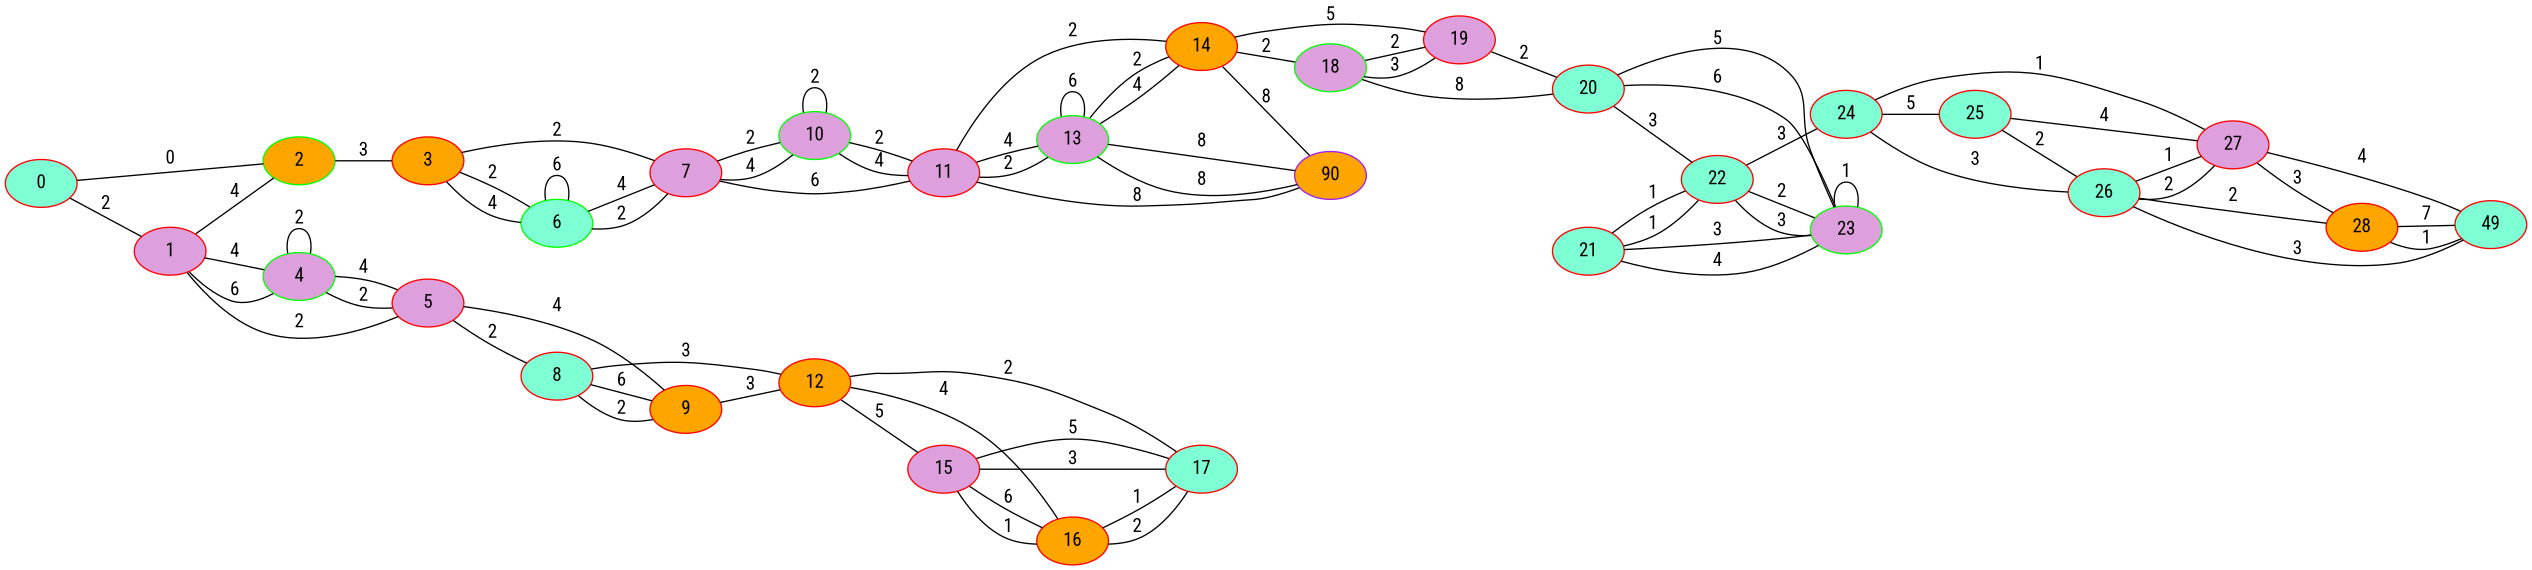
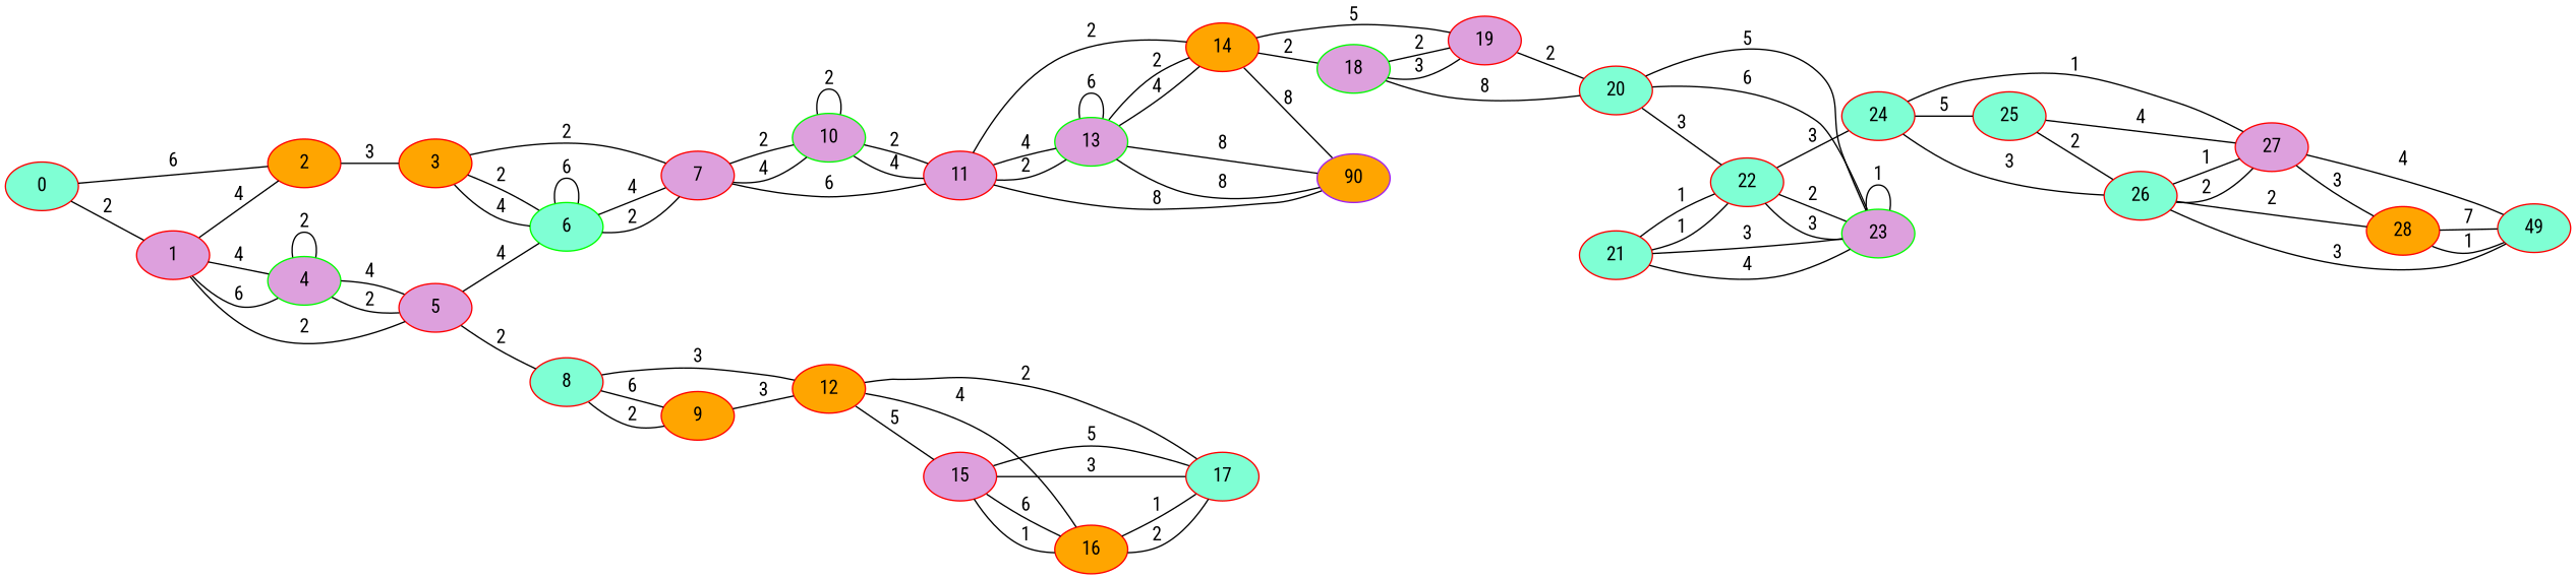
  graph {
    fontname="Roboto Condensed"
    rankdir=LR
    node [color=red fillcolor=plum fontname="Roboto Condensed" style=filled weight=1]
    edge [fontname="Roboto Condensed"]
    0 [fillcolor=aquamarine]
    1
-   2 [color=green fillcolor=orange]
+   2 [fillcolor=orange]
    4 [color=green weight=2]
    5
    3 [fillcolor=orange]
    8 [fillcolor=aquamarine]
    9 [fillcolor=orange]
    6 [color=green fillcolor=aquamarine weight=2]
    7
    10 [color=green weight=2]
    11
    12 [fillcolor=orange]
    13 [color=green weight=2]
    14 [fillcolor=orange]
    n16 [color=purple fillcolor=orange label=90 weight=4]
    15
    16 [fillcolor=orange]
    17 [fillcolor=aquamarine]
    18 [color=green weight=2]
    19
    20 [fillcolor=aquamarine]
    22 [fillcolor=aquamarine]
    23 [color=green weight=2]
    21 [fillcolor=aquamarine]
    24 [fillcolor=aquamarine]
    25 [fillcolor=aquamarine]
    26 [fillcolor=aquamarine]
    27
    28 [fillcolor=orange]
    n31 [fillcolor=aquamarine label=49]
    0 -- 1 [label=2]
-   0 -- 2 [label=0]
+   0 -- 2 [label=6]
    1 -- 2 [label=4]
    1 -- 4 [label=6]
    1 -- 4 [label=4]
    1 -- 5 [label=2]
    2 -- 3 [label=3]
    4 -- 4 [label=2]
    4 -- 5 [label=4]
    4 -- 5 [label=2]
    5 -- 8 [label=2]
-   5 -- 9 [label=4]
+   5 -- 6 [label=4]
    3 -- 6 [label=2]
    3 -- 6 [label=4]
    3 -- 7 [label=2]
    8 -- 9 [label=6]
    8 -- 9 [label=2]
    8 -- 12 [label=3]
    9 -- 12 [label=3]
    6 -- 6 [label=6]
    6 -- 7 [label=4]
    6 -- 7 [label=2]
    7 -- 10 [label=2]
    7 -- 10 [label=4]
    7 -- 11 [label=6]
    10 -- 10 [label=2]
    10 -- 11 [label=4]
    10 -- 11 [label=2]
    11 -- 13 [label=2]
    11 -- 13 [label=4]
    11 -- 14 [label=2]
    11 -- n16 [label=8]
    12 -- 15 [label=5]
    12 -- 16 [label=4]
    12 -- 17 [label=2]
    13 -- 13 [label=6]
    13 -- 14 [label=4]
    13 -- 14 [label=2]
    13 -- n16 [label=8]
    13 -- n16 [label=8]
    14 -- n16 [label=8]
    14 -- 18 [label=2]
    14 -- 19 [label=5]
    15 -- 16 [label=6]
    15 -- 16 [label=1]
    15 -- 17 [label=5]
    15 -- 17 [label=3]
    16 -- 17 [label=1]
    16 -- 17 [label=2]
    18 -- 19 [label=3]
    18 -- 19 [label=2]
    18 -- 20 [label=8]
    19 -- 20 [label=2]
    20 -- 22 [label=3]
    20 -- 23 [label=5]
    20 -- 23 [label=6]
    22 -- 23 [label=2]
    22 -- 23 [label=3]
    22 -- 24 [label=3]
    23 -- 23 [label=1]
    21 -- 22 [label=1]
    21 -- 22 [label=1]
    21 -- 23 [label=3]
    21 -- 23 [label=4]
    24 -- 25 [label=5]
    24 -- 26 [label=3]
    24 -- 27 [label=1]
    25 -- 26 [label=2]
    25 -- 27 [label=4]
    26 -- 27 [label=1]
    26 -- 27 [label=2]
    26 -- 28 [label=2]
    26 -- n31 [label=3]
    27 -- 28 [label=3]
    27 -- n31 [label=4]
    28 -- n31 [label=1]
    28 -- n31 [label=7]
  }
